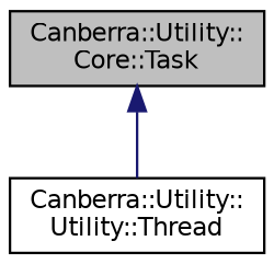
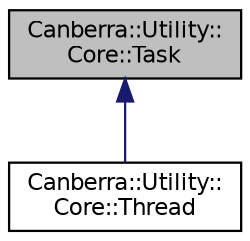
  digraph {
    node [color=black fontname=Helvetica fontsize=10 shape=record style=filled]
    n1 [fillcolor=grey75 fontcolor=black height=0.2 label="Canberra::Utility::\lCore::Task" width=0.4]
-   n2 [fillcolor=white height=0.2 label="Canberra::Utility::\lUtility::Thread" width=0.4]
+   n2 [fillcolor=white height=0.2 label="Canberra::Utility::\lCore::Thread" width=0.4]
    n1 -> n2 [color=midnightblue dir=back fontname=Helvetica fontsize=10 labelfontname=Helvetica labelfontsize=10 style=solid]
  }
